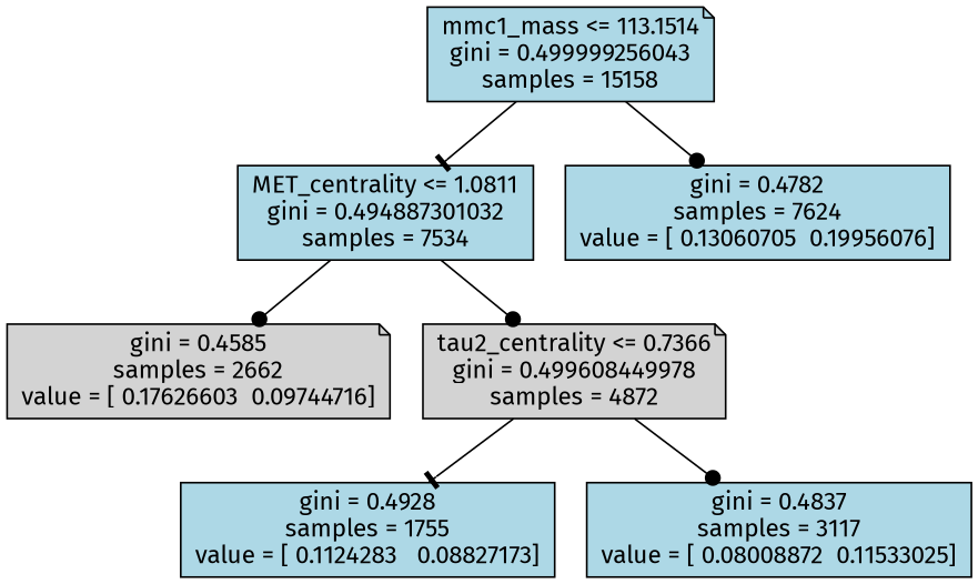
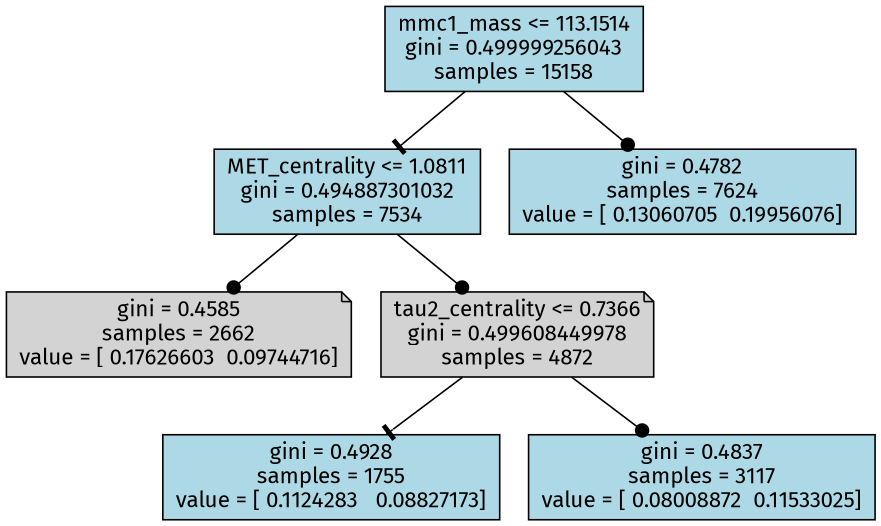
  digraph {
    fontname="Fira Sans"
    node [shape=box style=filled fillcolor=lightblue fontname="Fira Sans"]
    edge [arrowhead=dot fontname="Fira Sans"]
-   n1 [label="mmc1_mass <= 113.1514\ngini = 0.499999256043\nsamples = 15158" shape=note]
+   n1 [label="mmc1_mass <= 113.1514\ngini = 0.499999256043\nsamples = 15158"]
    n2 [label="MET_centrality <= 1.0811\ngini = 0.494887301032\nsamples = 7534"]
    n3 [label="gini = 0.4782\nsamples = 7624\nvalue = [ 0.13060705  0.19956076]"]
    n4 [label="gini = 0.4585\nsamples = 2662\nvalue = [ 0.17626603  0.09744716]" shape=note fillcolor=lightgrey]
    n5 [label="tau2_centrality <= 0.7366\ngini = 0.499608449978\nsamples = 4872" shape=note fillcolor=lightgrey]
    n6 [label="gini = 0.4928\nsamples = 1755\nvalue = [ 0.1124283   0.08827173]"]
    n7 [label="gini = 0.4837\nsamples = 3117\nvalue = [ 0.08008872  0.11533025]"]
    n1 -> n2 [arrowhead=tee]
    n1 -> n3
    n2 -> n4
    n2 -> n5
    n5 -> n6 [arrowhead=tee]
    n5 -> n7
  }
